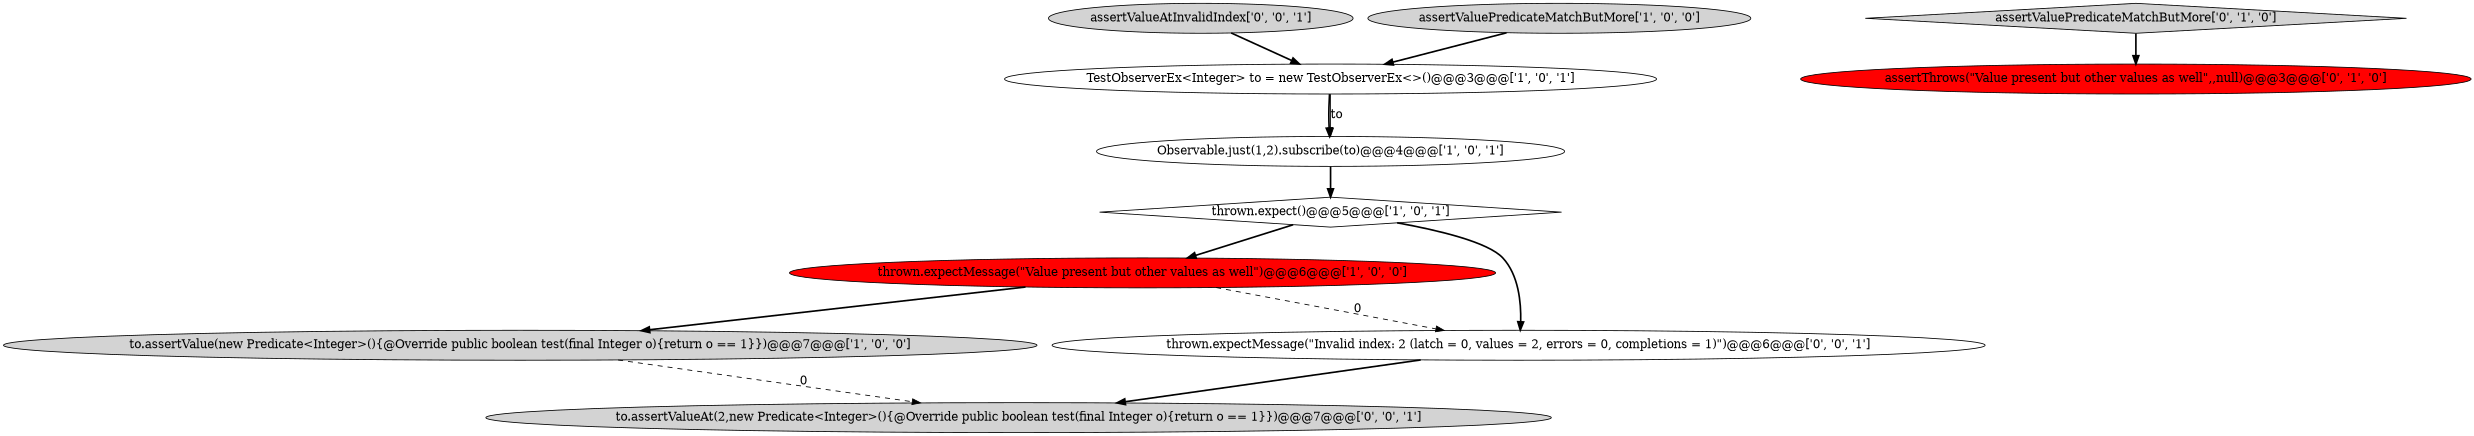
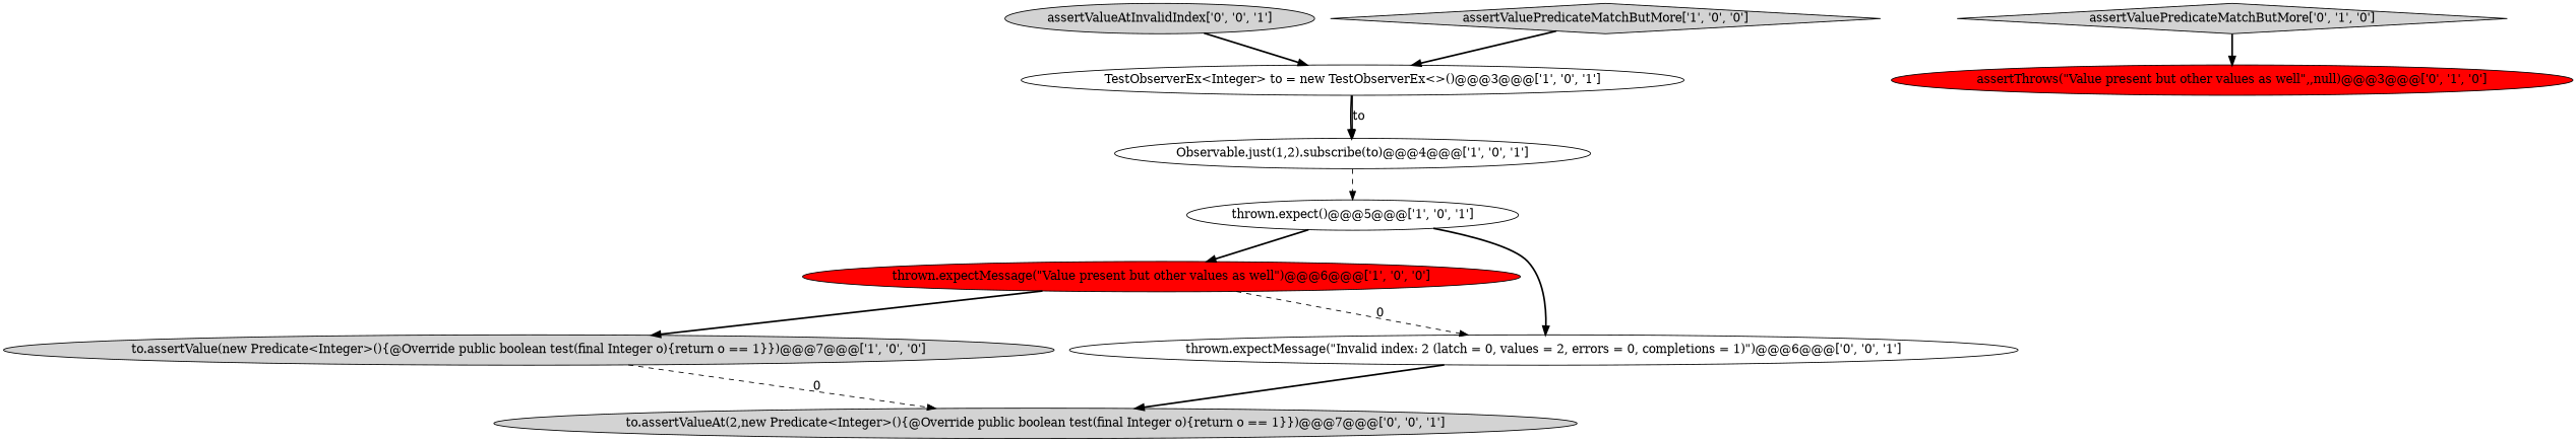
  digraph {
    node [fillcolor=lightgray shape=ellipse style=filled]
    edge [style=bold]
    n1 [fillcolor=red label="thrown.expectMessage(\"Value present but other values as well\")@@@6@@@['1', '0', '0']"]
    n2 [fillcolor=white label="thrown.expectMessage(\"Invalid index: 2 (latch = 0, values = 2, errors = 0, completions = 1)\")@@@6@@@['0', '0', '1']"]
    n3 [label="to.assertValue(new Predicate<Integer>(){@Override public boolean test(final Integer o){return o == 1}})@@@7@@@['1', '0', '0']"]
    n4 [label="to.assertValueAt(2,new Predicate<Integer>(){@Override public boolean test(final Integer o){return o == 1}})@@@7@@@['0', '0', '1']"]
-   n5 [fillcolor=white label="thrown.expect()@@@5@@@['1', '0', '1']" shape=diamond]
+   n5 [fillcolor=white label="thrown.expect()@@@5@@@['1', '0', '1']"]
    n6 [label="assertValueAtInvalidIndex['0', '0', '1']"]
    n7 [fillcolor=white label="TestObserverEx<Integer> to = new TestObserverEx<>()@@@3@@@['1', '0', '1']"]
    n8 [fillcolor=white label="Observable.just(1,2).subscribe(to)@@@4@@@['1', '0', '1']"]
-   n9 [label="assertValuePredicateMatchButMore['1', '0', '0']"]
+   n9 [label="assertValuePredicateMatchButMore['1', '0', '0']" shape=diamond]
    n10 [label="assertValuePredicateMatchButMore['0', '1', '0']" shape=diamond]
    n11 [fillcolor=red label="assertThrows(\"Value present but other values as well\",,null)@@@3@@@['0', '1', '0']"]
    n1 -> n2 [label=0 style=dashed]
    n1 -> n3
    n2 -> n4
    n3 -> n4 [label=0 style=dashed]
    n5 -> n1
    n5 -> n2
    n6 -> n7
    n7 -> n8
    n7 -> n8 [label=to style=solid]
-   n8 -> n5
+   n8 -> n5 [style=dashed]
    n9 -> n7
    n10 -> n11
  }
